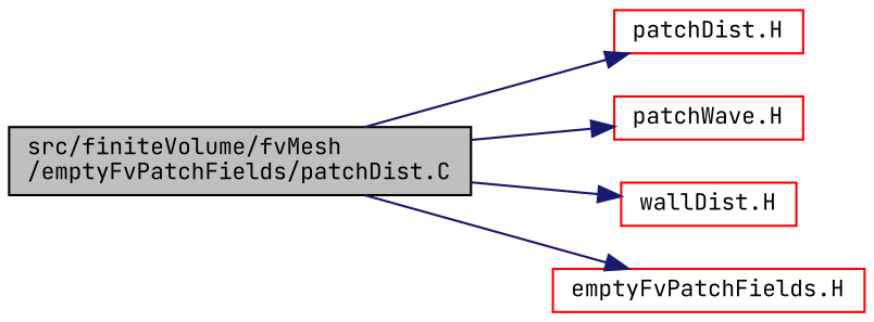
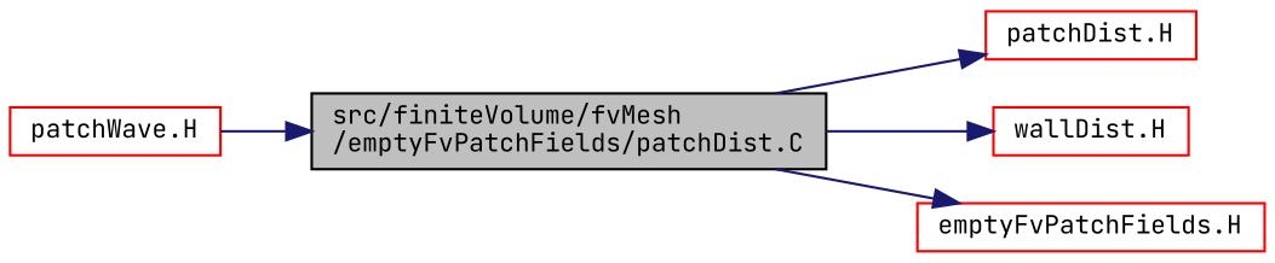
  digraph {
    fontname="JetBrains Mono"
    rankdir=LR
    node [color=red fontname="JetBrains Mono" fontsize=10 shape=record]
    edge [color=midnightblue fontname="JetBrains Mono" fontsize=10 labelfontname=FreeSans labelfontsize=10 style=solid]
    n1 [color=black fillcolor=grey75 fontcolor=black height=0.2 label="src/finiteVolume/fvMesh\l/emptyFvPatchFields/patchDist.C" style=filled width=0.4]
    n2 [height=0.2 label="patchDist.H" width=0.4]
    n3 [height=0.2 label="patchWave.H" width=0.4]
    n4 [height=0.2 label="wallDist.H" width=0.4]
    n5 [height=0.2 label="emptyFvPatchFields.H" width=0.4]
    n1 -> n2
-   n1 -> n3
+   n3 -> n1
    n1 -> n4
    n1 -> n5
  }
